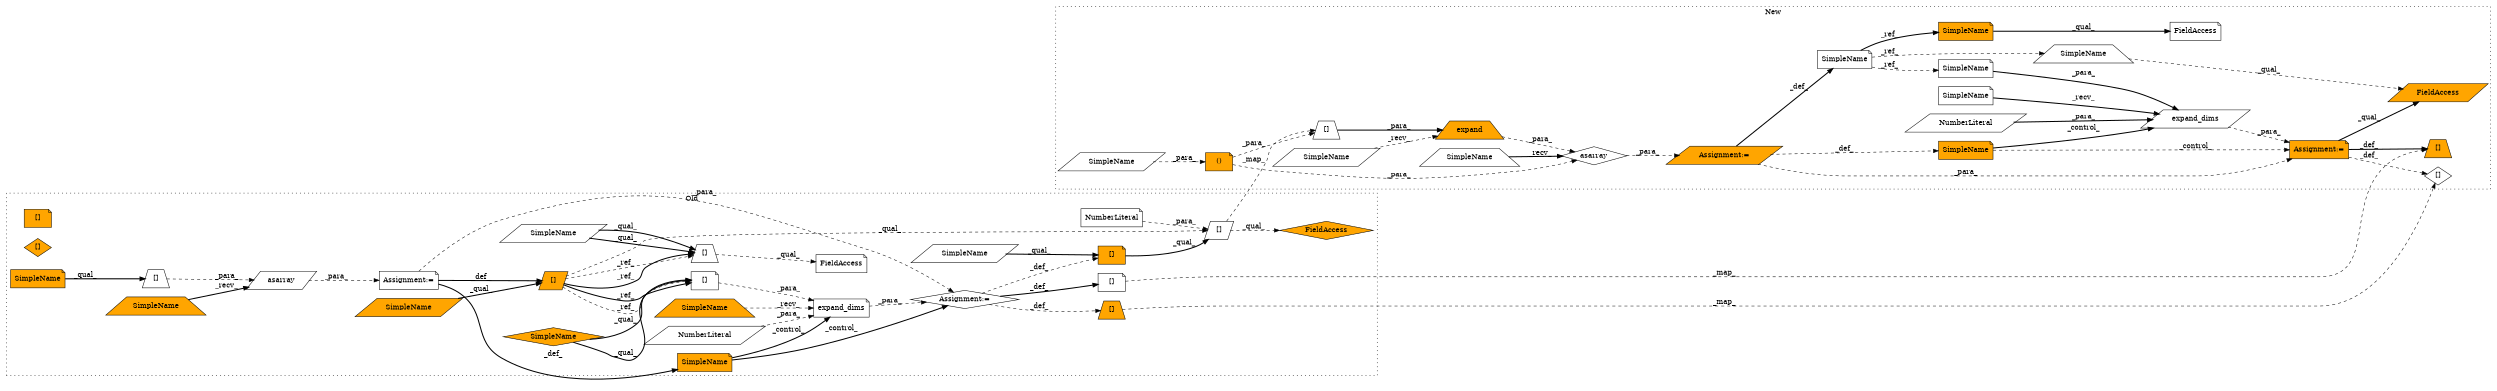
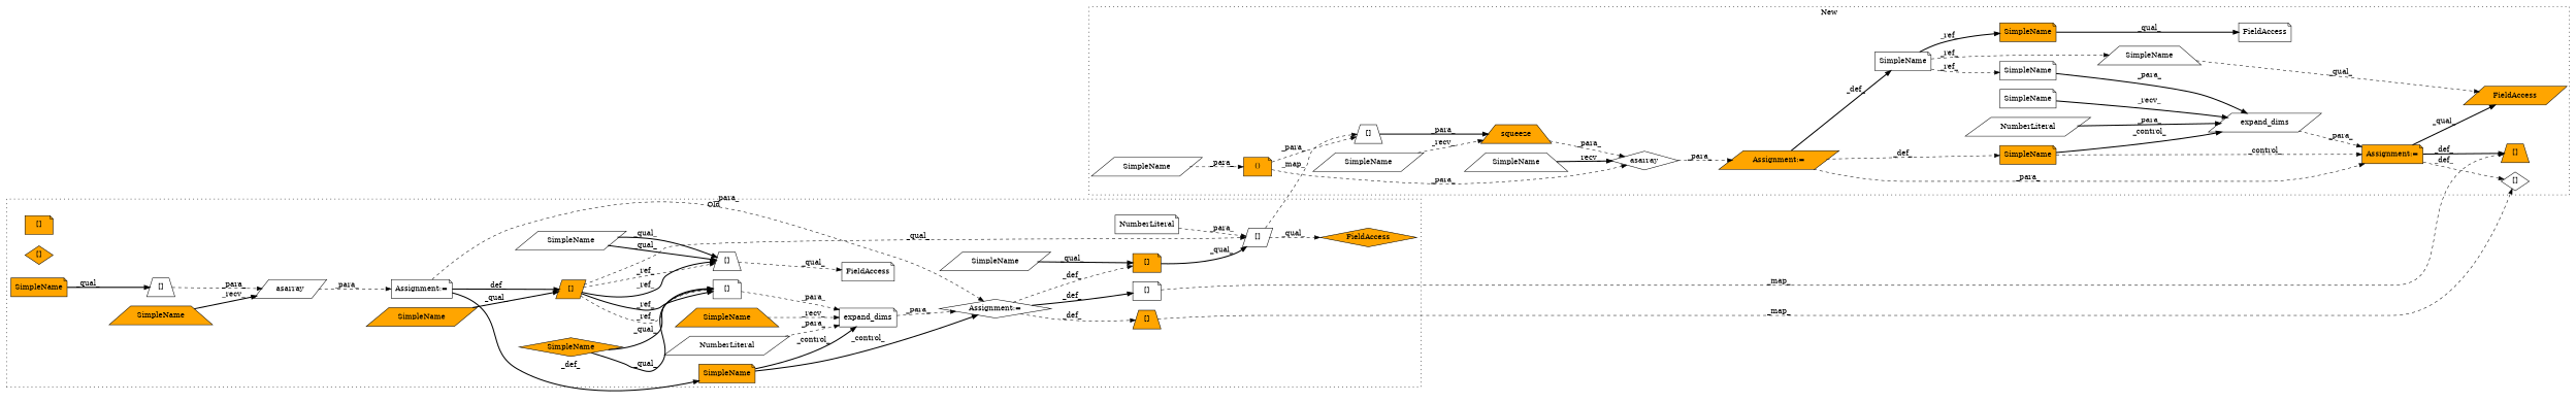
  digraph {
    rankdir=LR
    node [a=42 l=1 shape=note style=filled fillcolor=white]
    edge [style=dashed]
    n1 [a=32 l="12,1" label=expand_dims s="3576,3599"]
    n2 [a=34 label=NumberLiteral s=3598 shape=parallelogram]
    n3 [a=7 label="Assignment:=" s=3569 shape=diamond]
    n4 [a=22 l=18 label=FieldAccess s=3672 shape=diamond fillcolor=orange]
    n5 [a=2 l="13,1" label="[]" s="5242,5256"]
    n6 [a=32 l="8,1" label=asarray s="3114,3131" shape=parallelogram]
    n7 [a=2 l="10,1" label="[]" s="3672,3683" shape=parallelogram]
    n8 [a=2 l="13,1" label="[]" s="3628,3642" shape=trapezium fillcolor=orange]
    n9 [a=34 label=NumberLiteral s=3682]
    n10 [a=2 l="7,1" label="[]" s="3122,3130" shape=trapezium]
    n11 [a=2 l="7,1" label="[]" s="3588,3596" fillcolor=orange]
    n12 [label=SimpleName fillcolor=orange l=""]
    n13 [a=2 l="7,1" label="[]" s="3098,3106" shape=parallelogram fillcolor=orange]
    n14 [a=2 l="7,1" label="[]" s="3524,3532" shape=diamond fillcolor=orange]
    n15 [a=22 l=14 label=FieldAccess s=3524]
    n16 [a=2 l="7,1" label="[]" s="3560,3568" fillcolor=orange]
    n17 [a=7 label="Assignment:=" s=3107]
    n18 [a=2 l="7,1" label="[]" s="3524,3532" shape=trapezium]
    n19 [a=2 l="7,1" label="[]" s="3588,3596"]
    n20 [l=6 label=SimpleName s=3588 shape=diamond fillcolor=orange]
    n21 [l=6 label=SimpleName s=3524 shape=parallelogram]
    n22 [l=6 label=SimpleName s=3122 fillcolor=orange]
    n23 [l=6 label=SimpleName s=3560 shape=parallelogram]
    n24 [l=6 label=SimpleName s=3098 shape=parallelogram fillcolor=orange]
    n25 [l=5 label=SimpleName s=3108 shape=trapezium fillcolor=orange]
    n26 [l=5 label=SimpleName s=3570 shape=trapezium fillcolor=orange]
-   n27 [a=32 l="8,1" label=expand s="3161,3225" shape=trapezium fillcolor=orange]
+   n27 [a=32 l="8,1" label=squeeze s="3161,3225" shape=trapezium fillcolor=orange]
    n28 [a=7 label="Assignment:=" s=3140 shape=parallelogram fillcolor=orange]
    n29 [a=2 l="13,1" label="[]" s="5476,5490" shape=trapezium fillcolor=orange]
    n30 [a=2 l="23,2" label="[]" s="3169,3223" shape=trapezium]
    n31 [a=32 l="8,1" label=asarray s="3147,3226" shape=diamond]
    n32 [a=2 l="13,1" label="[]" s="3731,3745" shape=diamond]
    n33 [a=106 l=31 label="()" s=3192 fillcolor=orange]
    n34 [a=32 l="12,1" label=expand_dims s="3677,3702" shape=parallelogram]
    n35 [a=34 label=NumberLiteral s=3701 shape=parallelogram]
    n36 [l=11 label=SimpleName s=3129]
    n37 [a=22 l=17 label=FieldAccess s=3775 shape=parallelogram fillcolor=orange]
    n38 [a=22 l=16 label=FieldAccess s=3621]
    n39 [label=SimpleName fillcolor=orange l=""]
    n40 [a=7 label="Assignment:=" s=3670 fillcolor=orange]
    n41 [l=5 label=SimpleName s=3671]
    n42 [l=5 label=SimpleName s=3155 shape=parallelogram]
    n43 [l=5 label=SimpleName s=3141 shape=trapezium]
    n44 [l=11 label=SimpleName s=3621 fillcolor=orange]
    n45 [l=11 label=SimpleName s=3689]
    n46 [l=11 label=SimpleName s=3775 shape=trapezium]
    n47 [l=8 label=SimpleName s=3192 shape=parallelogram]
    subgraph cluster_1 {
      label=Old
      style=dotted
      n1
      n2
      n3
      n4
      n5
      n6
      n7
      n8
      n9
      n10
      n11
      n12
      n13
      n14
      n15
      n16
      n17
      n18
      n19
      n20
      n21
      n22
      n23
      n24
      n25
      n26
    }
    subgraph cluster_2 {
      label=New
      style=dotted
      n27
      n28
      n29
      n30
      n31
      n32
      n33
      n34
      n35
      n36
      n37
      n38
      n39
      n40
      n41
      n42
      n43
      n44
      n45
      n46
      n47
    }
    n1 -> n3 [label=_para_]
    n2 -> n1 [label=_para_]
    n3 -> n5 [label=_def_ style=bold]
    n3 -> n8 [label=_def_]
    n3 -> n16 [label=_def_]
    n5 -> n29 [label=_map_]
    n6 -> n17 [label=_para_]
    n7 -> n4 [label=_qual_]
    n7 -> n30 [label=_map_]
    n8 -> n32 [label=_map_]
    n9 -> n7 [label=_para_]
    n10 -> n6 [label=_para_]
    n12 -> n1 [label=_control_ style=bold]
    n12 -> n3 [label=_control_ style=bold]
    n13 -> n7 [label=_qual_]
    n13 -> n18 [label=_ref_ style=bold]
    n13 -> n18 [label=_ref_]
    n13 -> n19 [label=_ref_ style=bold]
    n13 -> n19 [label=_ref_]
    n16 -> n7 [label=_qual_ style=bold]
    n17 -> n3 [label=_para_]
    n17 -> n12 [label=_def_ style=bold]
    n17 -> n13 [label=_def_ style=bold]
    n18 -> n15 [label=_qual_]
    n19 -> n1 [label=_para_]
    n20 -> n19 [label=_qual_ style=bold]
    n20 -> n19 [label=_qual_ style=bold]
    n21 -> n18 [label=_qual_ style=bold]
    n21 -> n18 [label=_qual_ style=bold]
    n22 -> n10 [label=_qual_ style=bold]
    n23 -> n16 [label=_qual_ style=bold]
    n24 -> n13 [label=_qual_ style=bold]
    n25 -> n6 [label=_recv_ style=bold]
    n26 -> n1 [label=_recv_]
    n27 -> n31 [label=_para_]
    n28 -> n36 [label=_def_ style=bold]
    n28 -> n39 [label=_def_]
    n28 -> n40 [label=_para_]
    n30 -> n27 [label=_para_ style=bold]
    n31 -> n28 [label=_para_]
    n33 -> n30 [label=_para_]
    n33 -> n31 [label=_para_]
    n34 -> n40 [label=_para_]
    n35 -> n34 [label=_para_ style=bold]
    n36 -> n44 [label=_ref_ style=bold]
    n36 -> n45 [label=_ref_]
    n36 -> n46 [label=_ref_]
    n39 -> n34 [label=_control_ style=bold]
    n39 -> n40 [label=_control_]
    n40 -> n29 [label=_def_ style=bold]
    n40 -> n32 [label=_def_]
    n40 -> n37 [label=_qual_ style=bold]
    n41 -> n34 [label=_recv_ style=bold]
    n42 -> n27 [label=_recv_]
    n43 -> n31 [label=_recv_ style=bold]
    n44 -> n38 [label=_qual_ style=bold]
    n45 -> n34 [label=_para_ style=bold]
    n46 -> n37 [label=_qual_]
    n47 -> n33 [label=_para_]
  }
